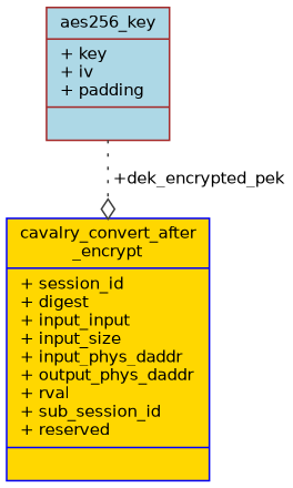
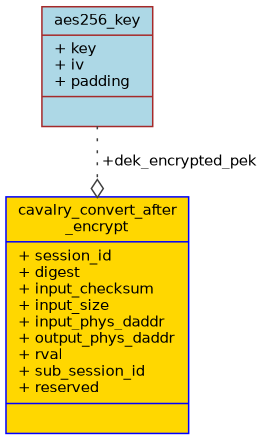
  digraph {
    node [fontname=Helvetica fontsize=10 shape=record style=filled]
-   n1 [color=blue fillcolor=gold fontcolor=black height=0.2 label="{cavalry_convert_after\l_encrypt\n|+ session_id\l+ digest\l+ input_input\l+ input_size\l+ input_phys_daddr\l+ output_phys_daddr\l+ rval\l+ sub_session_id\l+ reserved\l|}" width=0.4]
+   n1 [color=blue fillcolor=gold fontcolor=black height=0.2 label="{cavalry_convert_after\l_encrypt\n|+ session_id\l+ digest\l+ input_checksum\l+ input_size\l+ input_phys_daddr\l+ output_phys_daddr\l+ rval\l+ sub_session_id\l+ reserved\l|}" width=0.4]
    n2 [color=brown height=0.2 label="{aes256_key\n|+ key\l+ iv\l+ padding\l|}" width=0.4 fillcolor=lightblue]
    n2 -> n1 [arrowhead=odiamond color=grey25 fontname=Helvetica fontsize=10 label=" +dek_encrypted_pek" labelfontname=Helvetica labelfontsize=10 style=dotted]
  }
